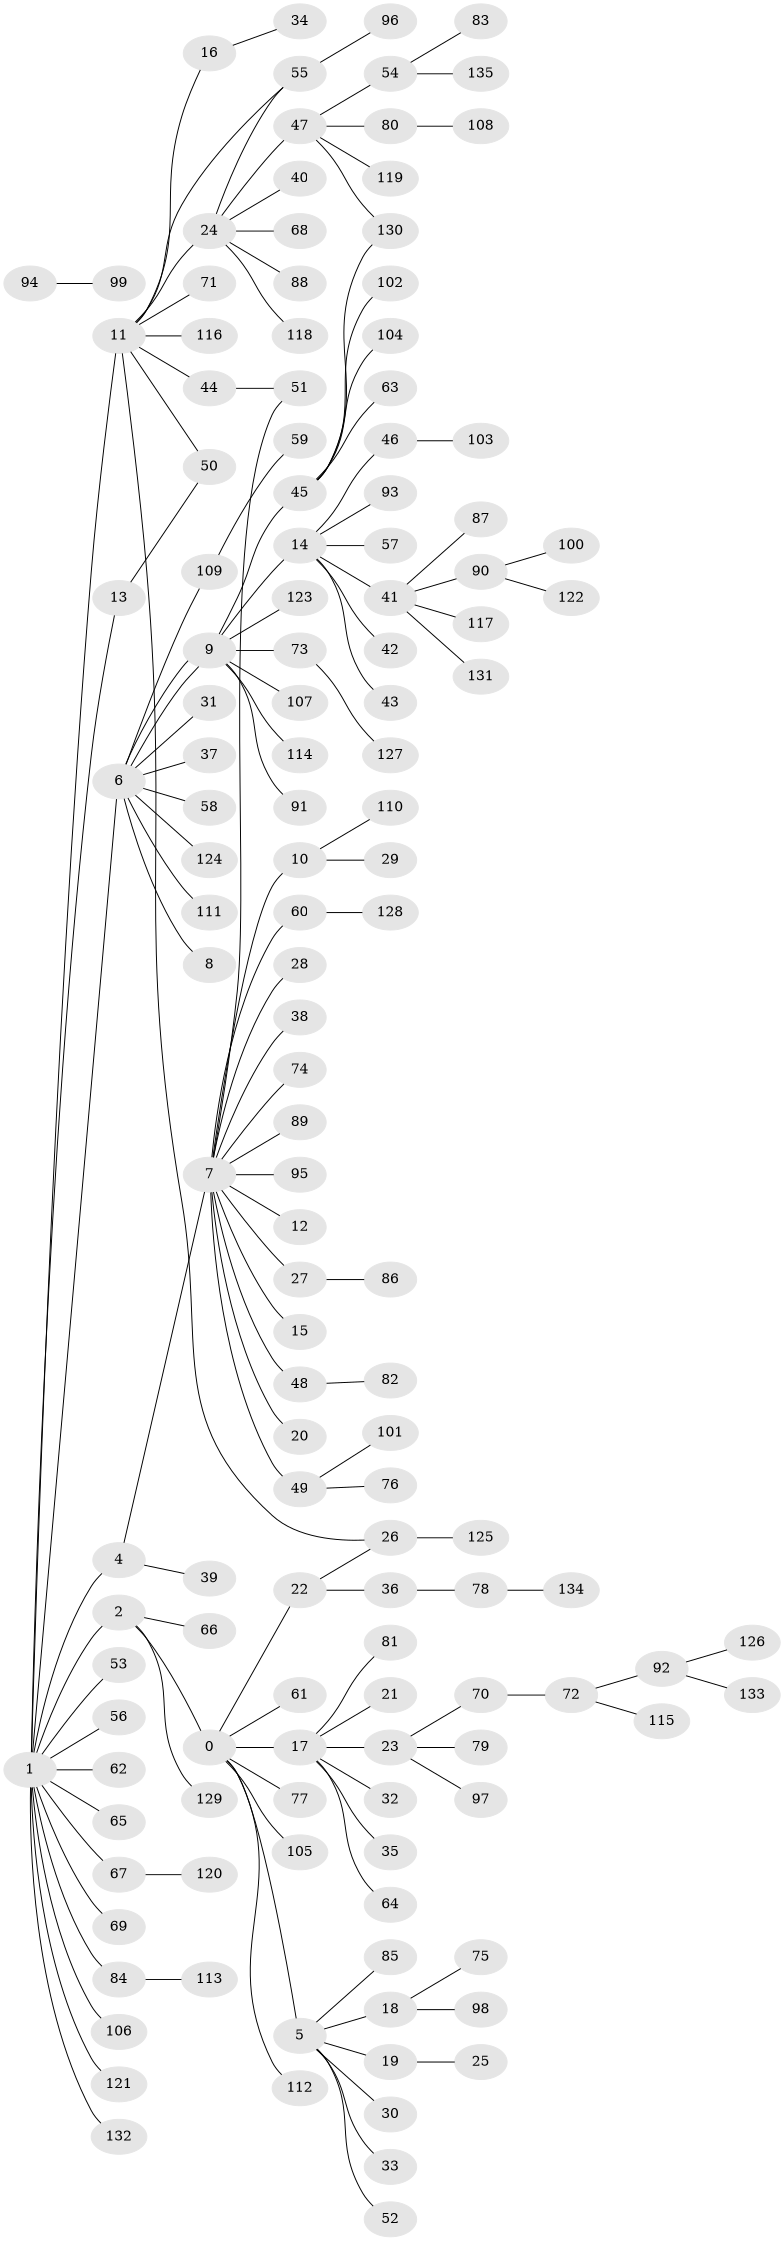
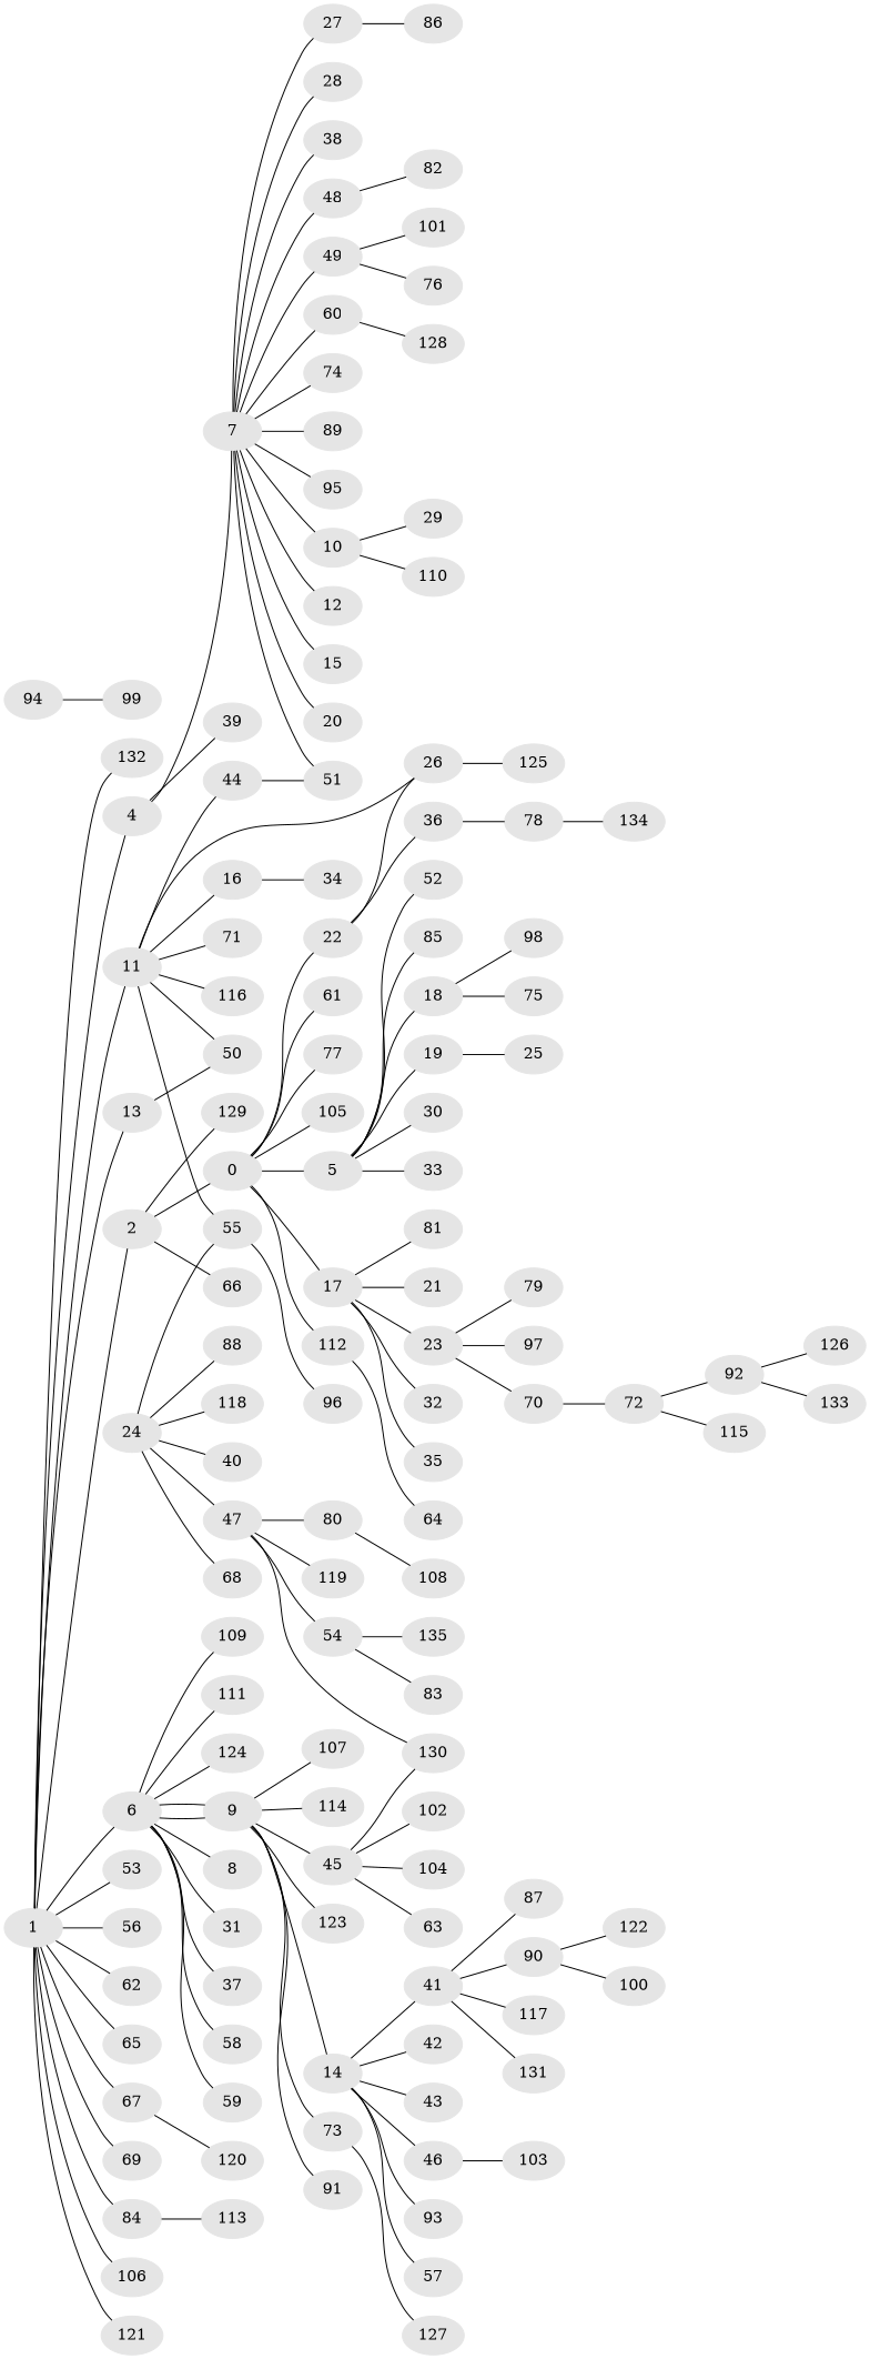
  graph {
    rankdir=LR
    node [color=gray90 style=filled]
    1
    2
    4
    6
    11
    13
    53
    56
    62
    65
    67
    69
    84
    106
    121
    132
    n17 [label=0]
    66
    129
    7
    39
    8
    9
    31
    37
    58
    59
    109
    111
    124
    16
    24
    26
    44
    55
    71
    116
    50
    120
    113
    5
    17
    22
    61
    77
    105
    112
    18
    19
    30
    33
    52
    85
    21
    23
    32
    35
    64
    81
    36
    10
    12
    15
    20
    27
    28
    38
    48
    49
    51
    60
    74
    89
    95
    75
    98
    25
    14
    45
    73
    91
    107
    114
    123
    29
    110
    86
    82
    76
    101
    128
    41
    42
    43
    46
    57
    93
    63
    102
    104
    130
    127
    34
    40
    47
    68
    88
    118
    125
    96
    94
    99
    87
    90
    117
    131
    103
    70
    79
    97
    78
    72
    54
    80
    119
    134
    100
    122
    83
    135
    108
    92
    115
    126
    133
    1 -- 2
    1 -- 4
    1 -- 6
    1 -- 11
    1 -- 13
    1 -- 53
    1 -- 56
    1 -- 62
    1 -- 65
    1 -- 67
    1 -- 69
    1 -- 84
    1 -- 106
    1 -- 121
    1 -- 132
    2 -- n17
    2 -- 66
    2 -- 129
    4 -- 7
    4 -- 39
    6 -- 8
    6 -- 9
    6 -- 9
    6 -- 31
    6 -- 37
    6 -- 58
-   109 -- 59
+   6 -- 59
    6 -- 109
    6 -- 111
    6 -- 124
    11 -- 16
-   11 -- 24
    11 -- 26
    11 -- 44
    11 -- 55
    11 -- 71
    11 -- 116
    11 -- 50
    13 -- 50
    67 -- 120
    84 -- 113
    n17 -- 5
    n17 -- 17
    n17 -- 22
    n17 -- 61
    n17 -- 77
    n17 -- 105
    n17 -- 112
    7 -- 10
    7 -- 12
    7 -- 15
    7 -- 20
    7 -- 27
    7 -- 28
    7 -- 38
    7 -- 48
    7 -- 49
    7 -- 51
    7 -- 60
    7 -- 74
    7 -- 89
    7 -- 95
    9 -- 14
    9 -- 45
    9 -- 73
    9 -- 91
    9 -- 107
    9 -- 114
    9 -- 123
    16 -- 34
    24 -- 55
    24 -- 40
    24 -- 47
    24 -- 68
    24 -- 88
    24 -- 118
    26 -- 125
    44 -- 51
    55 -- 96
    5 -- 18
    5 -- 19
    5 -- 30
    5 -- 33
    5 -- 52
    5 -- 85
    17 -- 21
    17 -- 23
    17 -- 32
    17 -- 35
-   17 -- 64
+   112 -- 64
    17 -- 81
    22 -- 26
    22 -- 36
    18 -- 75
    18 -- 98
    19 -- 25
    23 -- 70
    23 -- 79
    23 -- 97
    36 -- 78
    10 -- 29
    10 -- 110
    27 -- 86
    48 -- 82
    49 -- 76
    49 -- 101
    60 -- 128
    14 -- 41
    14 -- 42
    14 -- 43
    14 -- 46
    14 -- 57
    14 -- 93
    45 -- 63
    45 -- 102
    45 -- 104
    45 -- 130
    73 -- 127
    41 -- 87
    41 -- 90
    41 -- 117
    41 -- 131
    46 -- 103
    47 -- 130
    47 -- 54
    47 -- 80
    47 -- 119
    94 -- 99
    90 -- 100
    90 -- 122
    70 -- 72
    78 -- 134
    72 -- 92
    72 -- 115
    54 -- 83
    54 -- 135
    80 -- 108
    92 -- 126
    92 -- 133
  }
